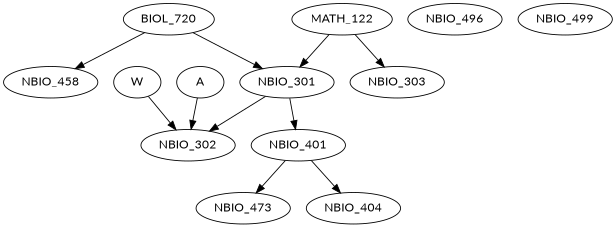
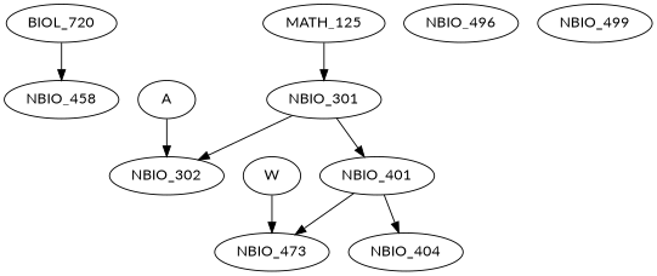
  digraph {
    fontname=Lato
    node [fontname=Lato]
    edge [color=black fontname=Lato]
    n1 [label=BIOL_720]
    NBIO_301
    n3 [label=NBIO_458]
    NBIO_302
    NBIO_401
    n6 [label=NBIO_473]
    NBIO_404
    W
    A
-   MATH_125 [label=MATH_122]
-   NBIO_303
+   MATH_125
    NBIO_496
    NBIO_499
-   n1 -> NBIO_301
    n1 -> n3
    NBIO_301 -> NBIO_302
    NBIO_301 -> NBIO_401
    NBIO_401 -> n6
    NBIO_401 -> NBIO_404
-   W -> NBIO_302
+   W -> n6
    A -> NBIO_302
    MATH_125 -> NBIO_301
-   MATH_125 -> NBIO_303
  }
